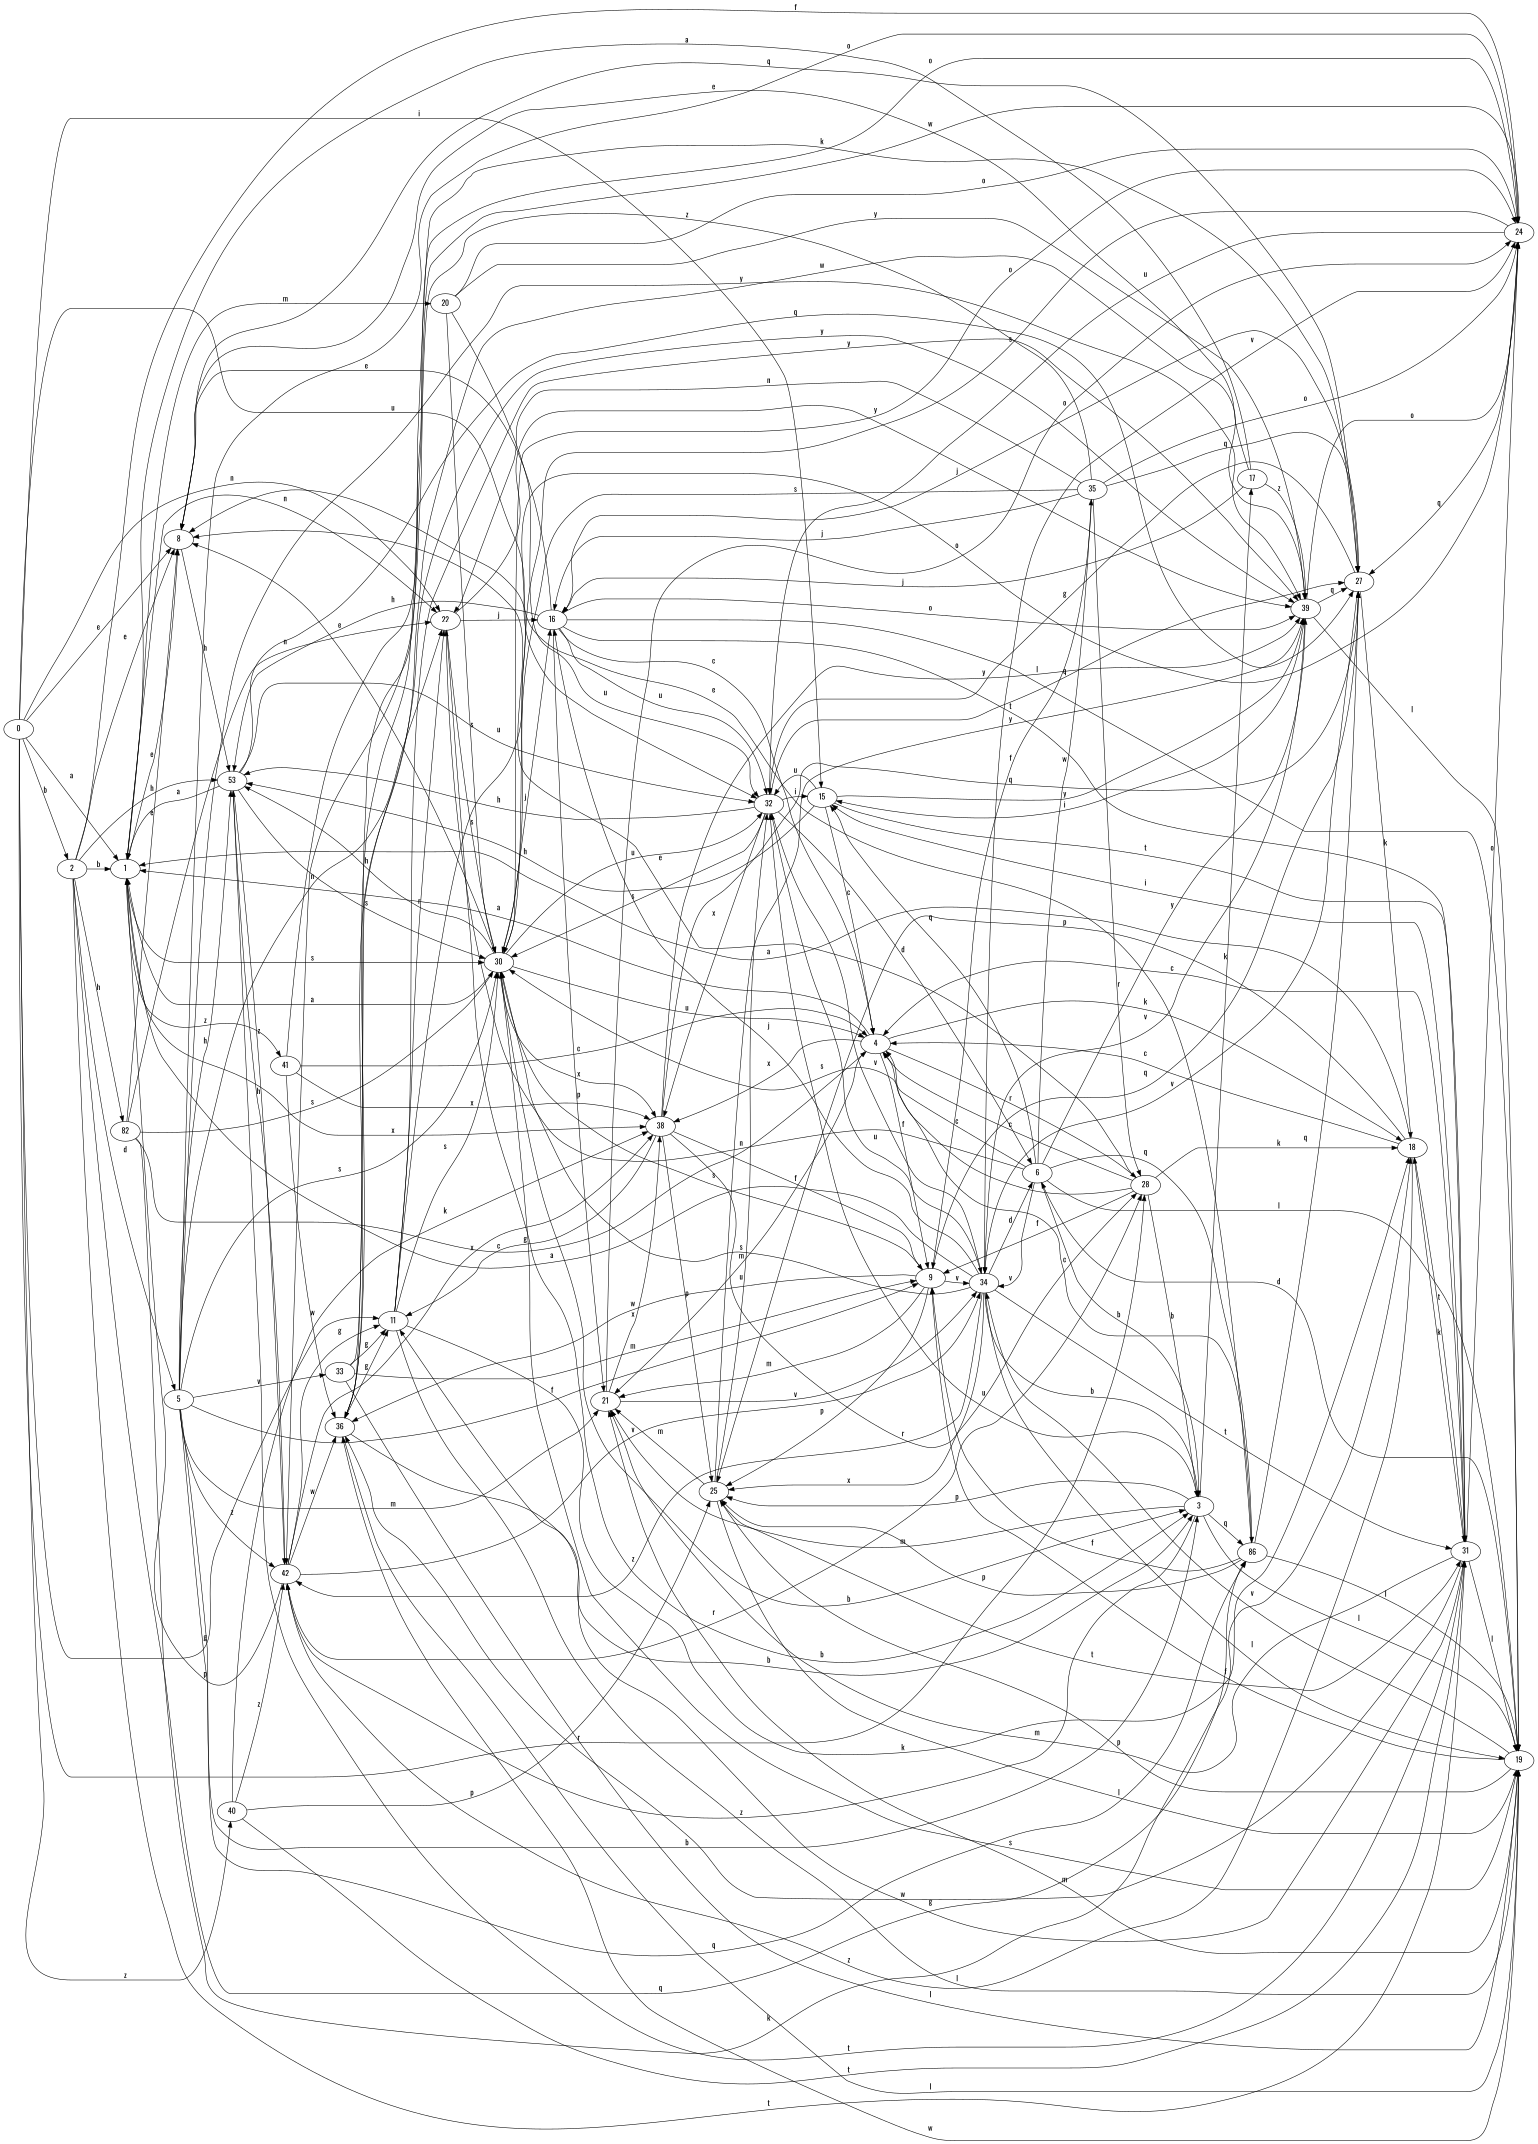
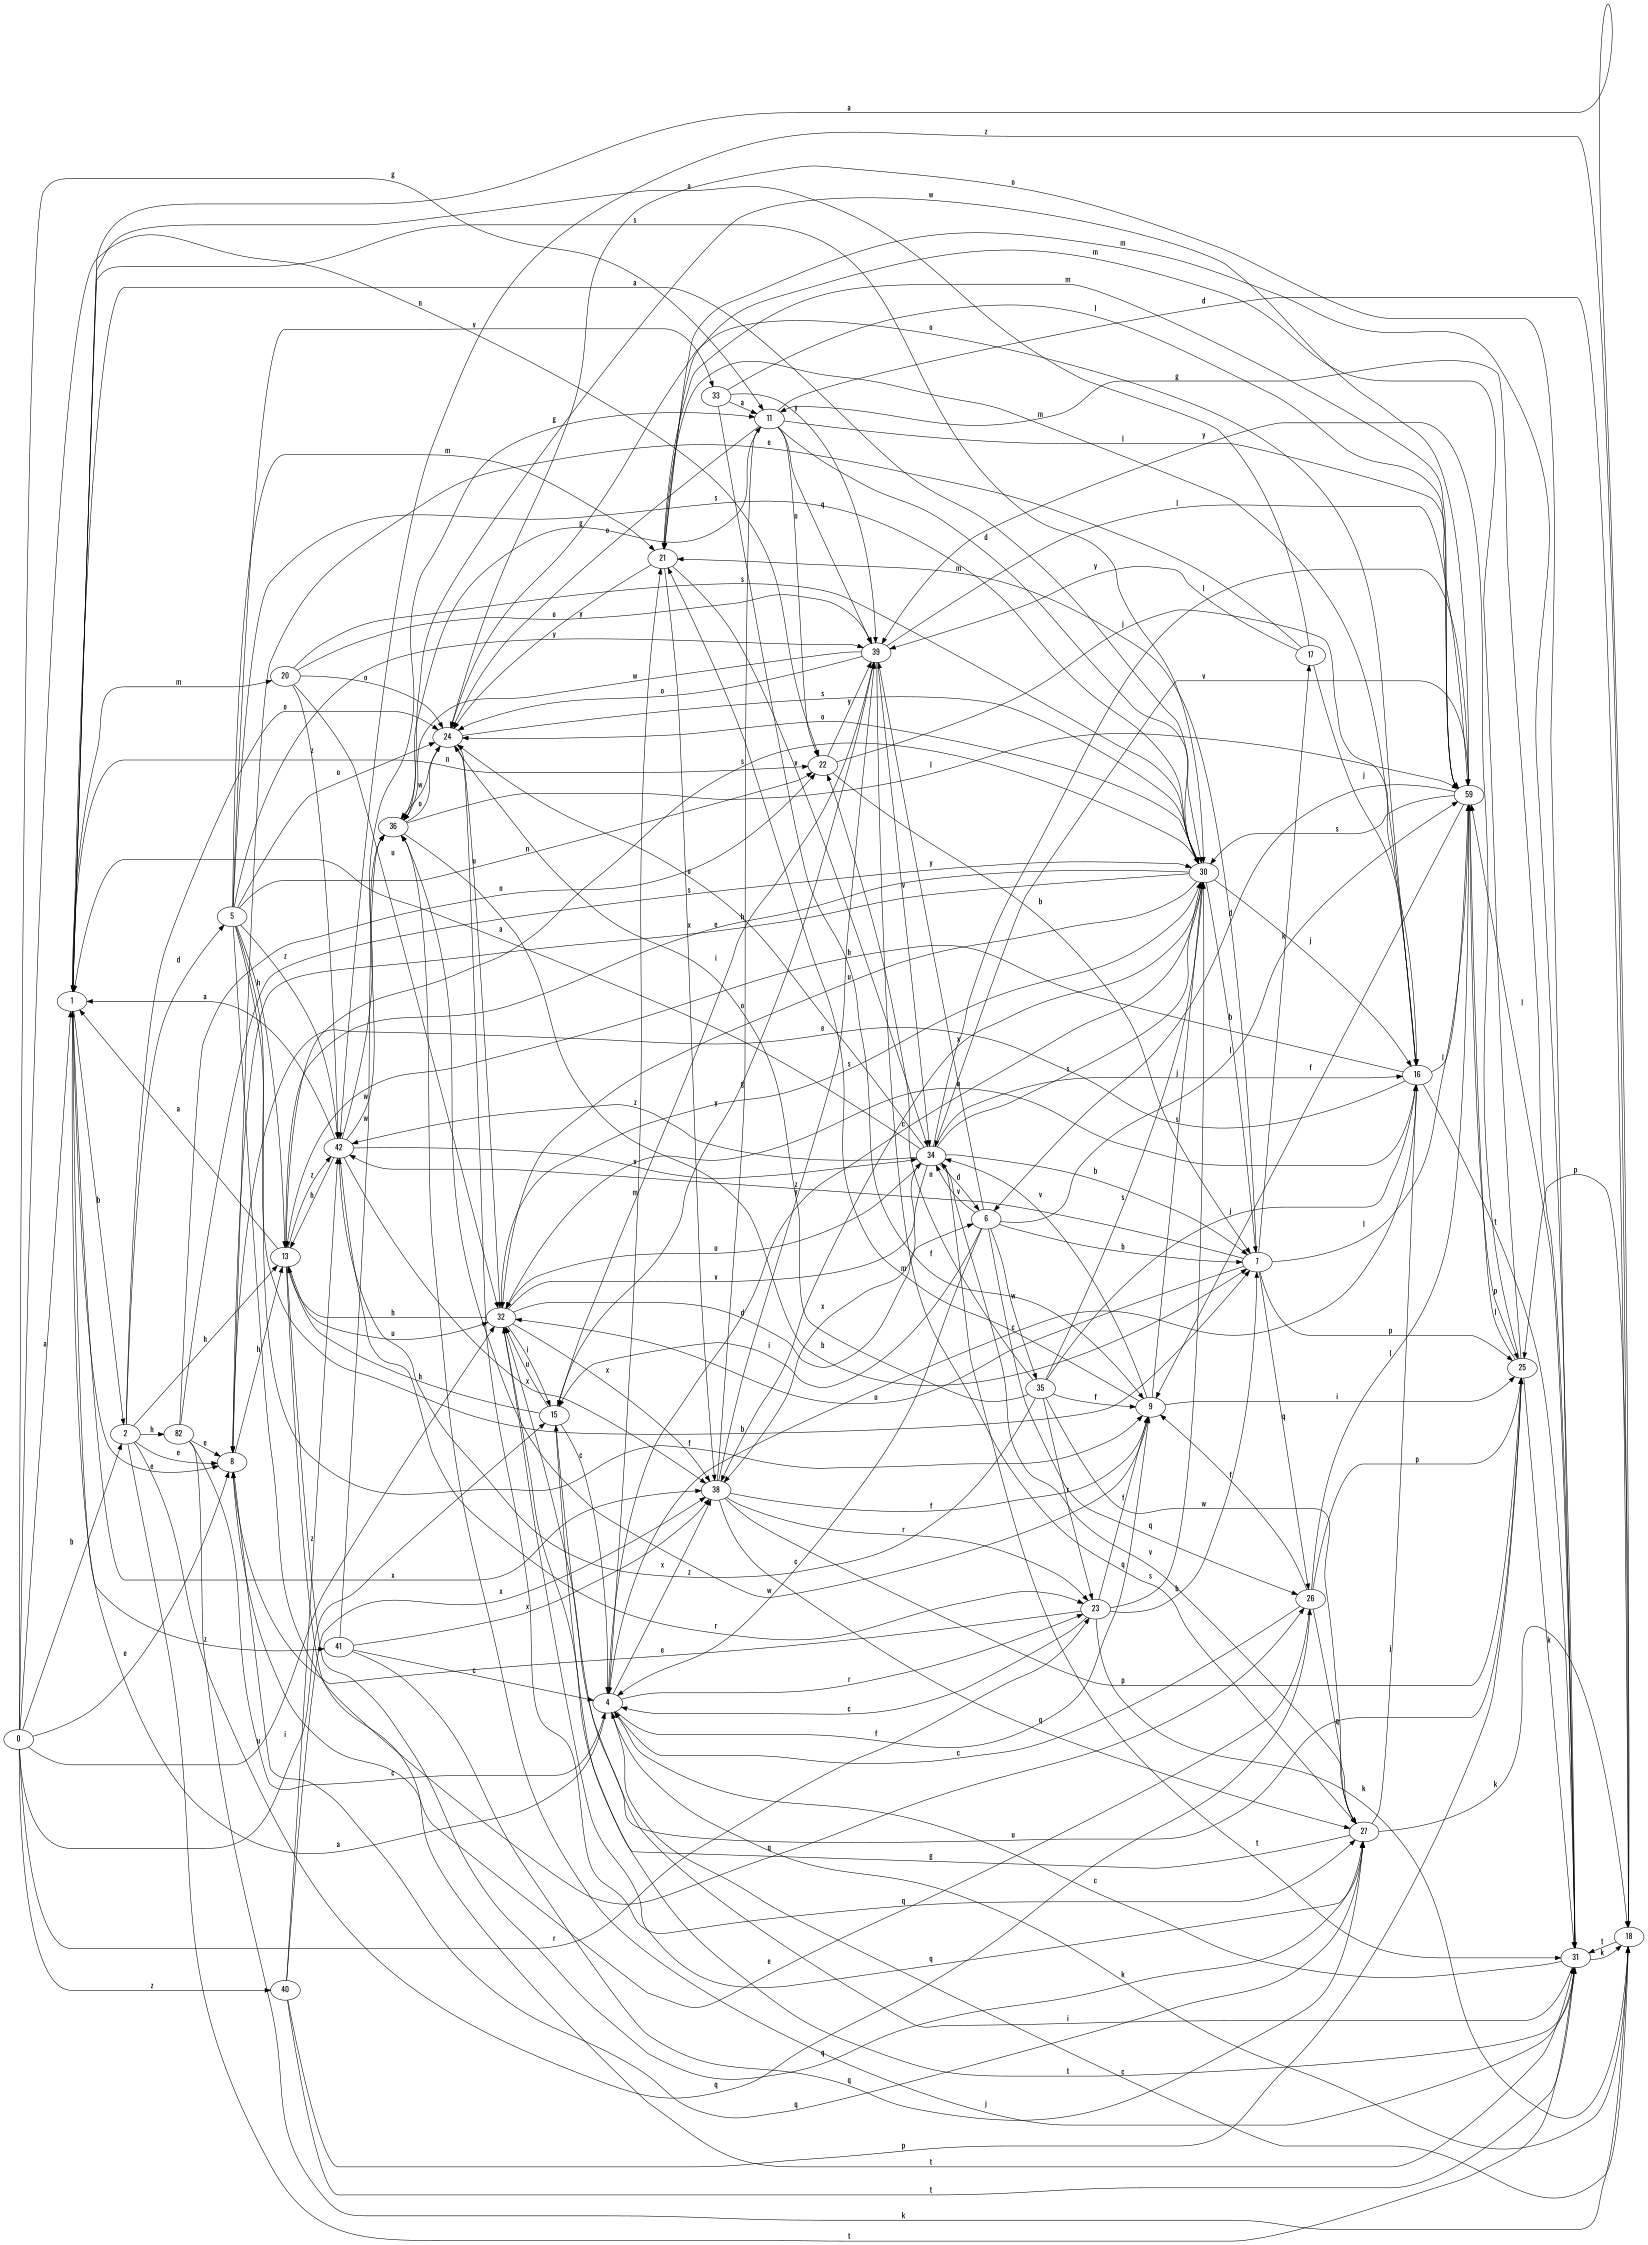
  strict digraph {
    fontname=Oswald
    rankdir=LR
    node [fontname=Oswald]
    edge [fontname=Oswald]
    0
    1
    2
    8
    11
    15
    22
-   28
+   28 [label=23]
    32
    40
    20
    30
    38
    41
    5
    n16 [label=82]
-   13 [label=53]
+   13
    24
-   26 [label=86]
+   26
    31
    27
-   19
+   19 [label=59]
    18
    39
    4
-   3
+   3 [label=7]
    16
    9
    6
    34
    25
    42
    36
    21
    33
    17
    35
    0 -> 1 [label=a]
    0 -> 2 [label=b]
    0 -> 8 [label=e]
    0 -> 11 [label=g]
    0 -> 15 [label=i]
    0 -> 22 [label=n]
    0 -> 28 [label=r]
    0 -> 32 [label=u]
    0 -> 40 [label=z]
-   2 -> 1 [label=b]
+   1 -> 2 [label=b]
    1 -> 8 [label=e]
    1 -> 22 [label=n]
    1 -> 20 [label=m]
    1 -> 30 [label=s]
    1 -> 38 [label=x]
    1 -> 41 [label=z]
    2 -> 8 [label=e]
    2 -> 5 [label=d]
    2 -> n16 [label=h]
    2 -> 13 [label=h]
-   2 -> 24 [label=f]
+   2 -> 24 [label=o]
    2 -> 26 [label=q]
    2 -> 31 [label=t]
    8 -> 13 [label=h]
    8 -> 27 [label=q]
-   11 -> 22 [label=r]
-   11 -> 30 [label=s]
+   11 -> 22 [label=n]
+   11 -> 30 [label=d]
    11 -> 24 [label=o]
    11 -> 19 [label=l]
-   11 -> 18 [label=k]
-   11 -> 39 [label=y]
+   11 -> 18 [label=d]
+   11 -> 39 [label=q]
    15 -> 32 [label=u]
    15 -> 13 [label=h]
    15 -> 31 [label=t]
    15 -> 39 [label=y]
    15 -> 4 [label=c]
-   22 -> 30 [label=s]
    22 -> 39 [label=y]
    22 -> 3 [label=b]
    22 -> 16 [label=j]
    28 -> 8 [label=e]
    28 -> 30 [label=s]
    28 -> 18 [label=k]
    28 -> 4 [label=c]
    28 -> 3 [label=b]
    28 -> 9 [label=f]
    32 -> 15 [label=i]
    32 -> 30 [label=s]
    32 -> 38 [label=x]
    32 -> 13 [label=h]
    32 -> 27 [label=q]
    32 -> 6 [label=d]
    32 -> 34 [label=v]
-   40 -> 38 [label=k]
+   40 -> 38 [label=x]
    40 -> 31 [label=t]
    40 -> 25 [label=p]
    40 -> 42 [label=z]
    20 -> 32 [label=u]
    20 -> 30 [label=s]
    20 -> 24 [label=o]
    20 -> 39 [label=y]
+   20 -> 42 [label=z]
    30 -> 1 [label=a]
    30 -> 8 [label=e]
    30 -> 32 [label=u]
    30 -> 38 [label=x]
    30 -> 13 [label=h]
    30 -> 24 [label=o]
-   30 -> 4 [label=u]
+   30 -> 4 [label=c]
    30 -> 3 [label=b]
    30 -> 16 [label=j]
    38 -> 11 [label=g]
    38 -> 28 [label=r]
    38 -> 27 [label=q]
    38 -> 39 [label=y]
    38 -> 9 [label=f]
    38 -> 25 [label=p]
    41 -> 38 [label=x]
-   41 -> 27 [label=k]
+   41 -> 27 [label=q]
    41 -> 4 [label=c]
    41 -> 36 [label=w]
    5 -> 22 [label=n]
    5 -> 30 [label=s]
    5 -> 13 [label=h]
    5 -> 24 [label=o]
    5 -> 26 [label=q]
    5 -> 39 [label=y]
    5 -> 3 [label=b]
    5 -> 9 [label=f]
    5 -> 42 [label=z]
    5 -> 21 [label=m]
    5 -> 33 [label=v]
    n16 -> 8 [label=e]
    n16 -> 22 [label=n]
    n16 -> 30 [label=s]
    n16 -> 18 [label=k]
    n16 -> 4 [label=c]
    13 -> 1 [label=a]
    13 -> 32 [label=u]
    13 -> 30 [label=s]
    13 -> 31 [label=t]
    13 -> 27 [label=q]
    13 -> 42 [label=z]
    24 -> 32 [label=u]
    24 -> 30 [label=s]
    24 -> 27 [label=q]
    24 -> 36 [label=w]
    26 -> 8 [label=e]
    26 -> 27 [label=q]
    26 -> 19 [label=l]
    26 -> 4 [label=c]
    26 -> 9 [label=f]
    26 -> 25 [label=p]
    31 -> 11 [label=g]
    31 -> 15 [label=i]
    31 -> 24 [label=o]
    31 -> 19 [label=l]
    31 -> 18 [label=k]
    31 -> 4 [label=c]
-   31 -> 36 [label=w]
+   31 -> 36 [label=j]
    31 -> 21 [label=m]
    27 -> 32 [label=g]
    27 -> 18 [label=k]
    27 -> 16 [label=j]
    27 -> 34 [label=v]
    19 -> 30 [label=s]
    19 -> 9 [label=f]
    19 -> 6 [label=d]
    19 -> 34 [label=v]
    19 -> 25 [label=p]
    19 -> 36 [label=w]
    19 -> 21 [label=m]
    18 -> 1 [label=a]
    18 -> 31 [label=t]
    18 -> 4 [label=c]
    18 -> 25 [label=p]
    18 -> 42 [label=z]
    39 -> 15 [label=i]
    39 -> 24 [label=o]
    39 -> 27 [label=q]
    39 -> 19 [label=l]
    39 -> 34 [label=v]
    39 -> 36 [label=w]
    4 -> 1 [label=a]
    4 -> 28 [label=r]
    4 -> 38 [label=x]
    4 -> 18 [label=k]
    4 -> 9 [label=f]
    4 -> 21 [label=m]
    3 -> 32 [label=u]
    3 -> 26 [label=q]
    3 -> 19 [label=l]
    3 -> 25 [label=p]
    3 -> 42 [label=z]
    3 -> 21 [label=m]
    3 -> 17 [label=k]
    16 -> 8 [label=e]
    16 -> 32 [label=u]
    16 -> 13 [label=h]
-   16 -> 39 [label=o]
+   16 -> 24 [label=o]
    16 -> 31 [label=t]
    16 -> 19 [label=l]
    16 -> 4 [label=c]
-   16 -> 21 [label=p]
+   16 -> 21 [label=m]
    9 -> 30 [label=s]
-   9 -> 27 [label=q]
    9 -> 34 [label=v]
-   9 -> 25 [label=p]
+   9 -> 25 [label=i]
    9 -> 36 [label=w]
    9 -> 21 [label=m]
-   6 -> 15 [label=q]
-   6 -> 22 [label=n]
+   6 -> 15 [label=i]
    6 -> 26 [label=q]
    6 -> 19 [label=l]
    6 -> 39 [label=y]
    6 -> 4 [label=c]
    6 -> 3 [label=b]
    6 -> 34 [label=v]
    6 -> 35 [label=w]
    34 -> 1 [label=a]
    34 -> 32 [label=u]
    34 -> 30 [label=s]
-   34 -> 25 [label=x]
-   34 -> 24 [label=v]
+   34 -> 38 [label=x]
+   34 -> 24 [label=o]
    34 -> 31 [label=t]
    34 -> 19 [label=l]
    34 -> 3 [label=b]
    34 -> 16 [label=j]
    34 -> 6 [label=d]
    34 -> 42 [label=z]
    25 -> 32 [label=u]
-   25 -> 31 [label=t]
+   25 -> 31 [label=k]
    25 -> 19 [label=l]
    25 -> 39 [label=y]
    25 -> 21 [label=m]
-   42 -> 1 [label=p]
+   42 -> 1 [label=a]
    42 -> 11 [label=g]
    42 -> 28 [label=r]
    42 -> 38 [label=x]
    42 -> 13 [label=h]
    42 -> 34 [label=v]
    42 -> 36 [label=w]
-   36 -> 11 [label=g]
+   11 -> 36 [label=g]
    36 -> 24 [label=o]
    36 -> 19 [label=l]
    36 -> 3 [label=b]
    21 -> 38 [label=x]
    21 -> 24 [label=o]
    21 -> 34 [label=v]
-   33 -> 11 [label=g]
+   33 -> 11 [label=a]
    33 -> 19 [label=l]
    33 -> 39 [label=y]
-   33 -> 9 [label=m]
+   33 -> 9 [label=f]
    17 -> 1 [label=a]
    17 -> 8 [label=e]
-   17 -> 39 [label=z]
+   17 -> 39 [label=y]
    17 -> 16 [label=j]
    35 -> 22 [label=n]
    35 -> 28 [label=r]
    35 -> 30 [label=s]
    35 -> 24 [label=o]
-   35 -> 27 [label=q]
+   35 -> 27 [label=w]
    35 -> 16 [label=j]
    35 -> 9 [label=f]
    35 -> 42 [label=z]
  }
